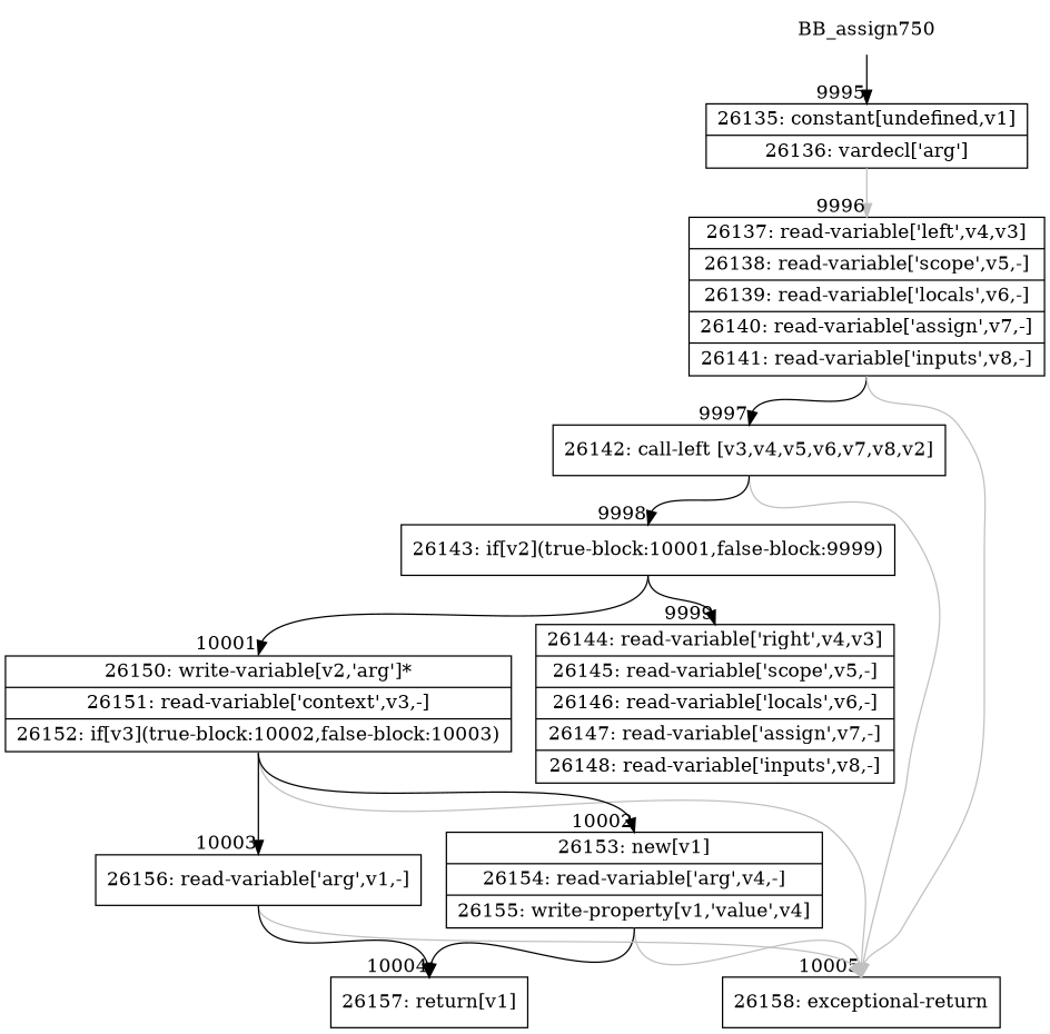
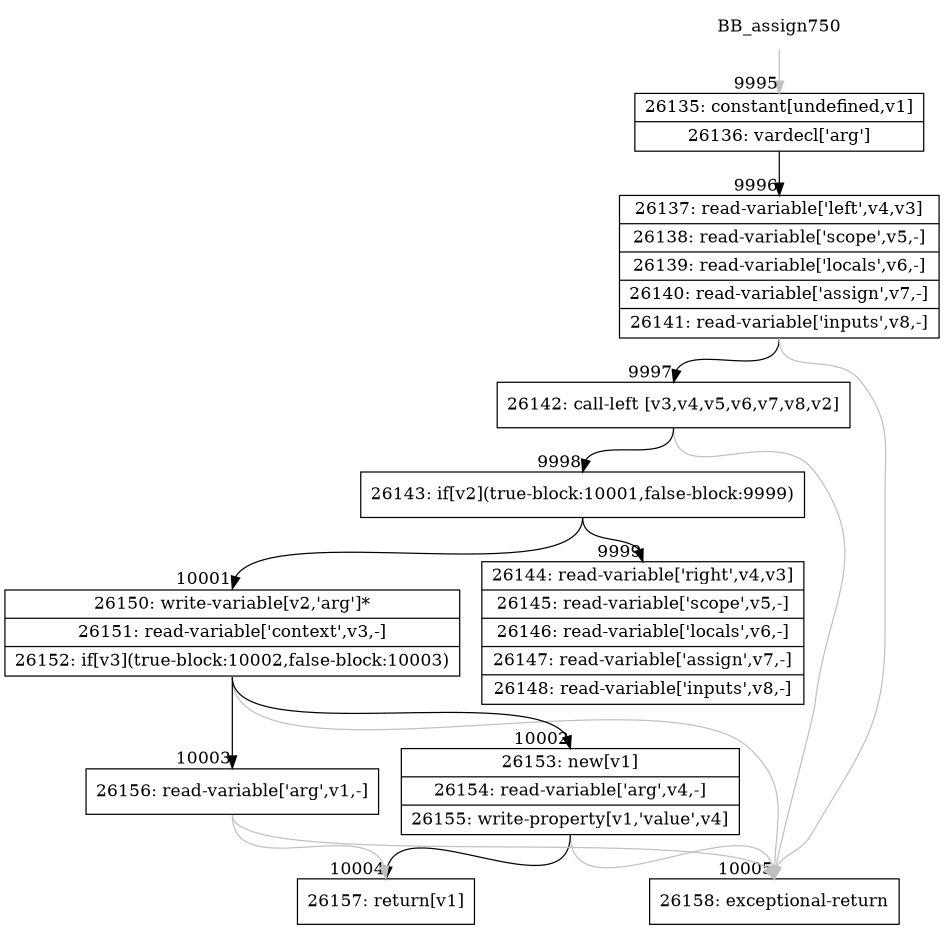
  digraph {
    rankdir=TD
    node [shape=record]
    edge [headport=n tailport=s]
    n1 [label=BB_assign750 shape=none]
    n2 [label="{26135: constant[undefined,v1]|26136: vardecl['arg']}"]
    n3 [label="{26137: read-variable['left',v4,v3]|26138: read-variable['scope',v5,-]|26139: read-variable['locals',v6,-]|26140: read-variable['assign',v7,-]|26141: read-variable['inputs',v8,-]}"]
    n4 [label="{26142: call-left [v3,v4,v5,v6,v7,v8,v2]}"]
    n5 [label="{26158: exceptional-return}"]
    n6 [label="{26143: if[v2](true-block:10001,false-block:9999)}"]
    n7 [label="{26150: write-variable[v2,'arg']*|26151: read-variable['context',v3,-]|26152: if[v3](true-block:10002,false-block:10003)}"]
    n8 [label="{26144: read-variable['right',v4,v3]|26145: read-variable['scope',v5,-]|26146: read-variable['locals',v6,-]|26147: read-variable['assign',v7,-]|26148: read-variable['inputs',v8,-]}"]
    n9 [label="{26153: new[v1]|26154: read-variable['arg',v4,-]|26155: write-property[v1,'value',v4]}"]
    n10 [label="{26156: read-variable['arg',v1,-]}"]
    n11 [label="{26157: return[v1]}"]
-   n1 -> n2 [headlabel="    9995"]
-   n2 -> n3 [headlabel="      9996" color=gray]
+   n1 -> n2 [headlabel="    9995" color=gray]
+   n2 -> n3 [headlabel="      9996"]
    n3 -> n4 [headlabel="      9997"]
    n3 -> n5 [color=gray headlabel="      10005"]
    n4 -> n5 [color=gray]
    n4 -> n6 [headlabel="      9998"]
    n6 -> n7 [headlabel="      10001"]
    n6 -> n8 [headlabel="      9999"]
    n7 -> n5 [color=gray]
    n7 -> n9 [headlabel="      10002"]
    n7 -> n10 [headlabel="      10003"]
    n9 -> n5 [color=gray]
    n9 -> n11 [headlabel="      10004"]
    n10 -> n5 [color=gray]
-   n10 -> n11
+   n10 -> n11 [color=gray]
  }
